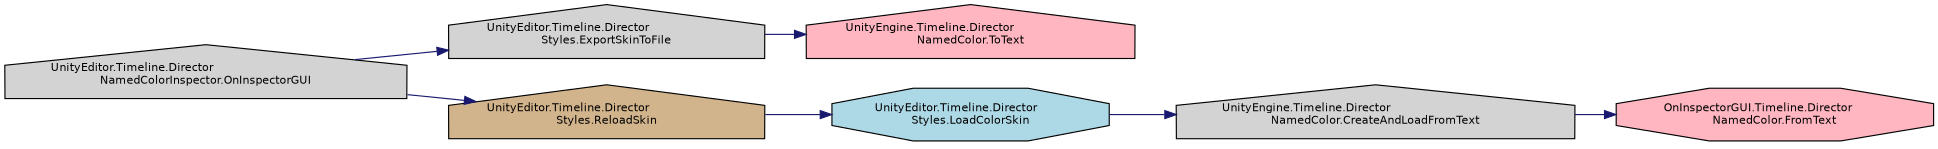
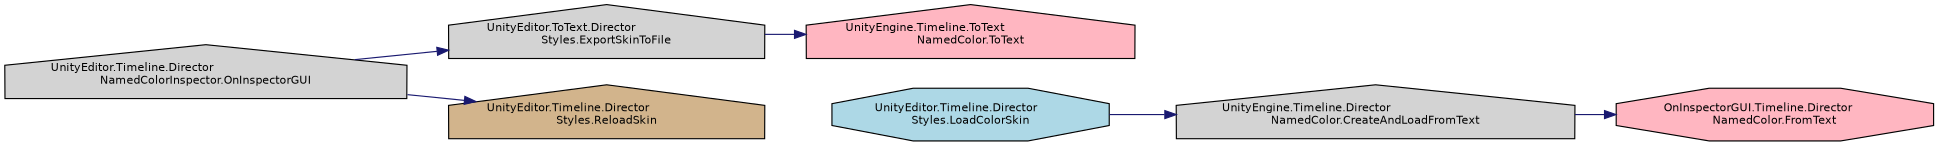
  digraph {
    rankdir=LR
    node [color=black fillcolor=lightgrey fontname=Helvetica fontsize=10 shape=house style=filled]
    edge [color=midnightblue fontname=Helvetica fontsize=10 labelfontname=Helvetica labelfontsize=10 style=solid]
    n1 [fontcolor=black height=0.2 label="UnityEditor.Timeline.Director\lNamedColorInspector.OnInspectorGUI" width=0.4]
-   n2 [height=0.2 label="UnityEditor.Timeline.Director\lStyles.ExportSkinToFile" width=0.4]
+   n2 [height=0.2 label="UnityEditor.ToText.Director\lStyles.ExportSkinToFile" width=0.4]
    n3 [fillcolor=tan height=0.2 label="UnityEditor.Timeline.Director\lStyles.ReloadSkin" width=0.4]
-   n4 [fillcolor=lightpink height=0.2 label="UnityEngine.Timeline.Director\lNamedColor.ToText" width=0.4]
+   n4 [fillcolor=lightpink height=0.2 label="UnityEngine.Timeline.ToText\lNamedColor.ToText" width=0.4]
    n5 [fillcolor=lightblue height=0.2 label="UnityEditor.Timeline.Director\lStyles.LoadColorSkin" shape=octagon width=0.4]
    n6 [height=0.2 label="UnityEngine.Timeline.Director\lNamedColor.CreateAndLoadFromText" width=0.4]
    n7 [fillcolor=lightpink height=0.2 label="OnInspectorGUI.Timeline.Director\lNamedColor.FromText" shape=octagon width=0.4]
    n1 -> n2
    n1 -> n3
    n2 -> n4
-   n3 -> n5
    n5 -> n6
    n6 -> n7
  }
